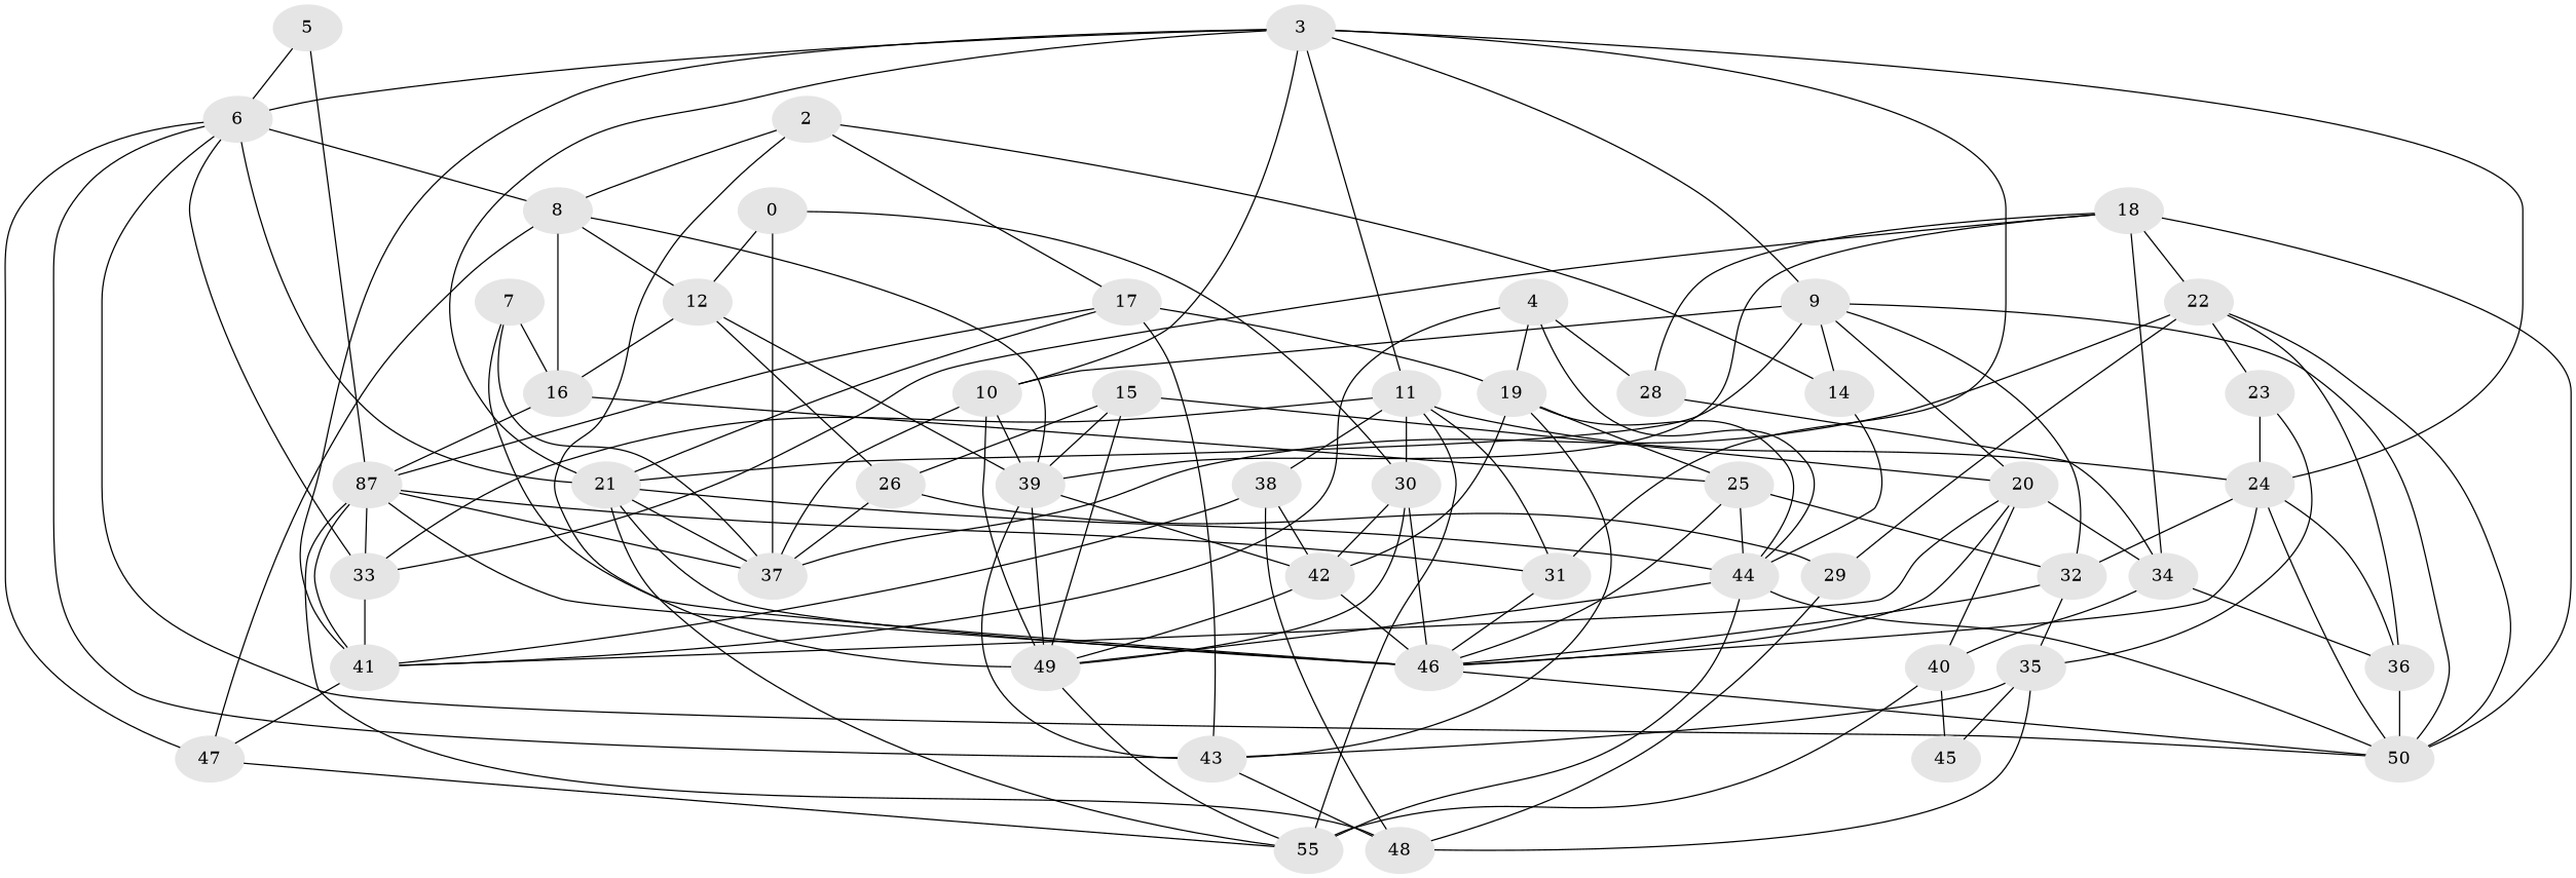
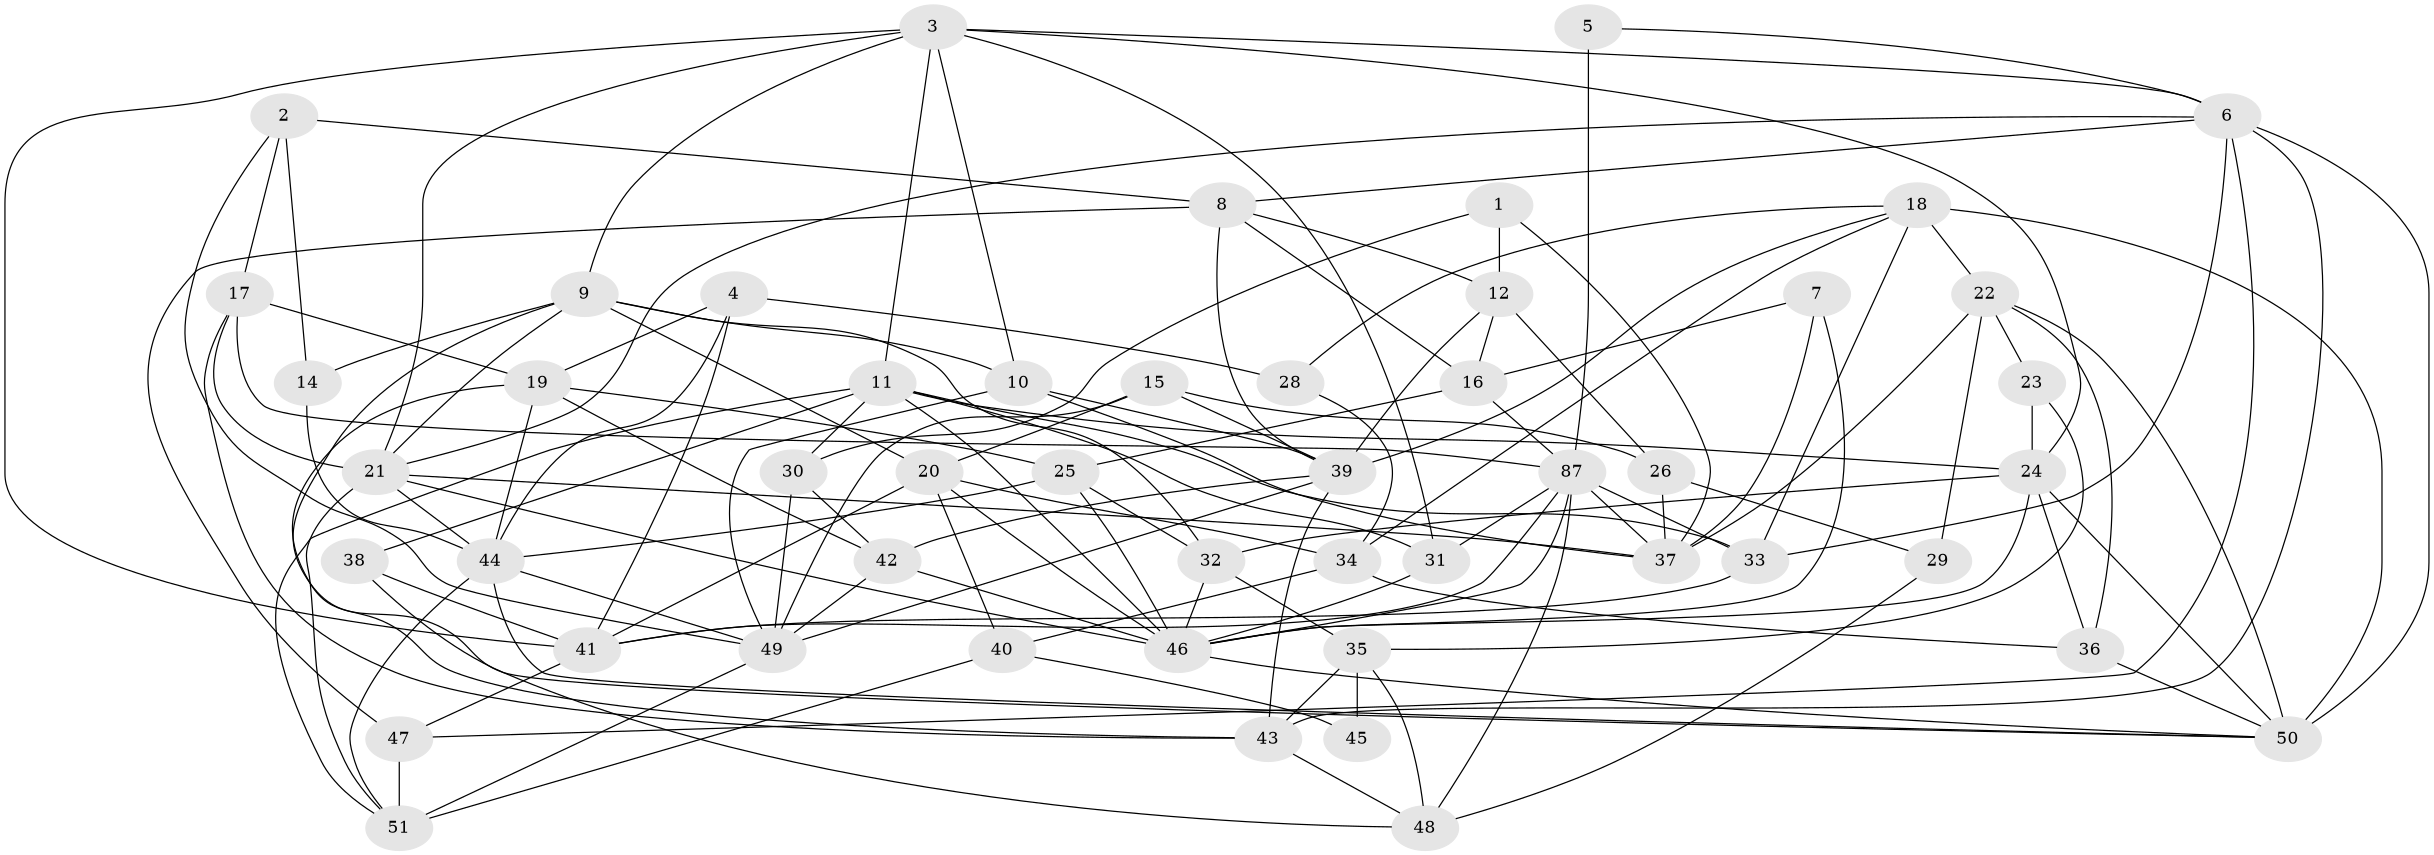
  graph {
    node [color=gray90 style=filled]
    edge [weight=1.0]
-   1 [label=0]
+   1
    12
    30
    37
    16
    39
    26
    49
    46
    42
    2
    8
    14
    17
    47
    44
    21
    19
    n19 [label=87]
    43
-   51 [label=55]
+   51
    3
    6
    9
    10
    11
    24
    31
    41
    33
    50
    20
    32
    38
    36
    4
    28
    25
    34
    5
    48
    7
    40
    35
    29
    15
    18
    22
    23
    45
    1 -- 12
    1 -- 30
    1 -- 37
    12 -- 16
    12 -- 39
    12 -- 26
    30 -- 49
-   30 -- 46
+   11 -- 46
    30 -- 42
    16 -- n19
    16 -- 25
    39 -- 49
    39 -- 42
    39 -- 43
    26 -- 37
    26 -- 29
    49 -- 51
    46 -- 50
    42 -- 49 [weight=2.0]
    42 -- 46
    2 -- 49
    2 -- 8
    2 -- 14
    2 -- 17
    8 -- 12
    8 -- 16
    8 -- 39
    8 -- 47
    14 -- 44
    17 -- 21
    17 -- 19
    17 -- n19
    17 -- 43
    47 -- 51
    44 -- 49
    44 -- 51
    44 -- 50
    21 -- 37
    21 -- 46 [weight=3.0]
    21 -- 44 [weight=2.0]
    21 -- 51
    19 -- 42 [weight=2.0]
    19 -- 44
    19 -- 43
    19 -- 25
    n19 -- 37
    n19 -- 46
    n19 -- 31
    n19 -- 41
    n19 -- 33
    n19 -- 48
    43 -- 48
    3 -- 21
    3 -- 6
    3 -- 9
    3 -- 10
    3 -- 11
    3 -- 24
    3 -- 31
    3 -- 41
    6 -- 8 [weight=2.0]
    6 -- 47
    6 -- 21
    6 -- 43
    6 -- 33
    6 -- 50
    9 -- 14
    9 -- 21
    9 -- 10 [weight=2.0]
    9 -- 50
    9 -- 20
    9 -- 32
    10 -- 37
    10 -- 39
    10 -- 49
    11 -- 30
    11 -- 51
    11 -- 24
    11 -- 31
    11 -- 33
    11 -- 38
    24 -- 46
    24 -- 50
    24 -- 32
    24 -- 36
    31 -- 46
    41 -- 47
    33 -- 41
    20 -- 46
    20 -- 41
    20 -- 34
    20 -- 40
    32 -- 46
    32 -- 35
-   38 -- 42
    38 -- 41
    38 -- 48
    36 -- 50
    4 -- 44
    4 -- 19
    4 -- 41
    4 -- 28
    28 -- 34
    25 -- 46
    25 -- 44
    25 -- 32
    34 -- 36
    34 -- 40
    5 -- n19 [weight=2.0]
    5 -- 6
    7 -- 37
    7 -- 16
    7 -- 46 [weight=2.0]
    40 -- 51 [weight=2.0]
    40 -- 45
    35 -- 43
    35 -- 48
    35 -- 45
    29 -- 48
    15 -- 39
    15 -- 26 [weight=2.0]
    15 -- 49
    15 -- 20
    18 -- 39
    18 -- 33
    18 -- 50 [weight=2.0]
    18 -- 28
    18 -- 34
    18 -- 22
    22 -- 37
    22 -- 50
    22 -- 36
    22 -- 29 [weight=2.0]
    22 -- 23
    23 -- 24
    23 -- 35
  }
